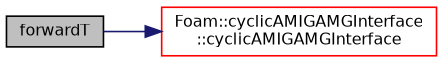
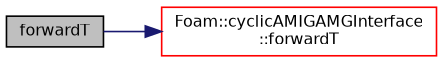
  digraph {
    rankdir=LR
    node [fontname=Helvetica fontsize=10 shape=record]
    n1 [color=black fillcolor=grey75 fontcolor=black height=0.2 label=forwardT style=filled width=0.4]
-   n2 [color=red height=0.2 label="Foam::cyclicAMIGAMGInterface\l::cyclicAMIGAMGInterface" width=0.4]
+   n2 [color=red height=0.2 label="Foam::cyclicAMIGAMGInterface\l::forwardT" width=0.4]
    n1 -> n2 [color=midnightblue fontname=Helvetica fontsize=10 labelfontname=Helvetica labelfontsize=10 style=solid]
  }
